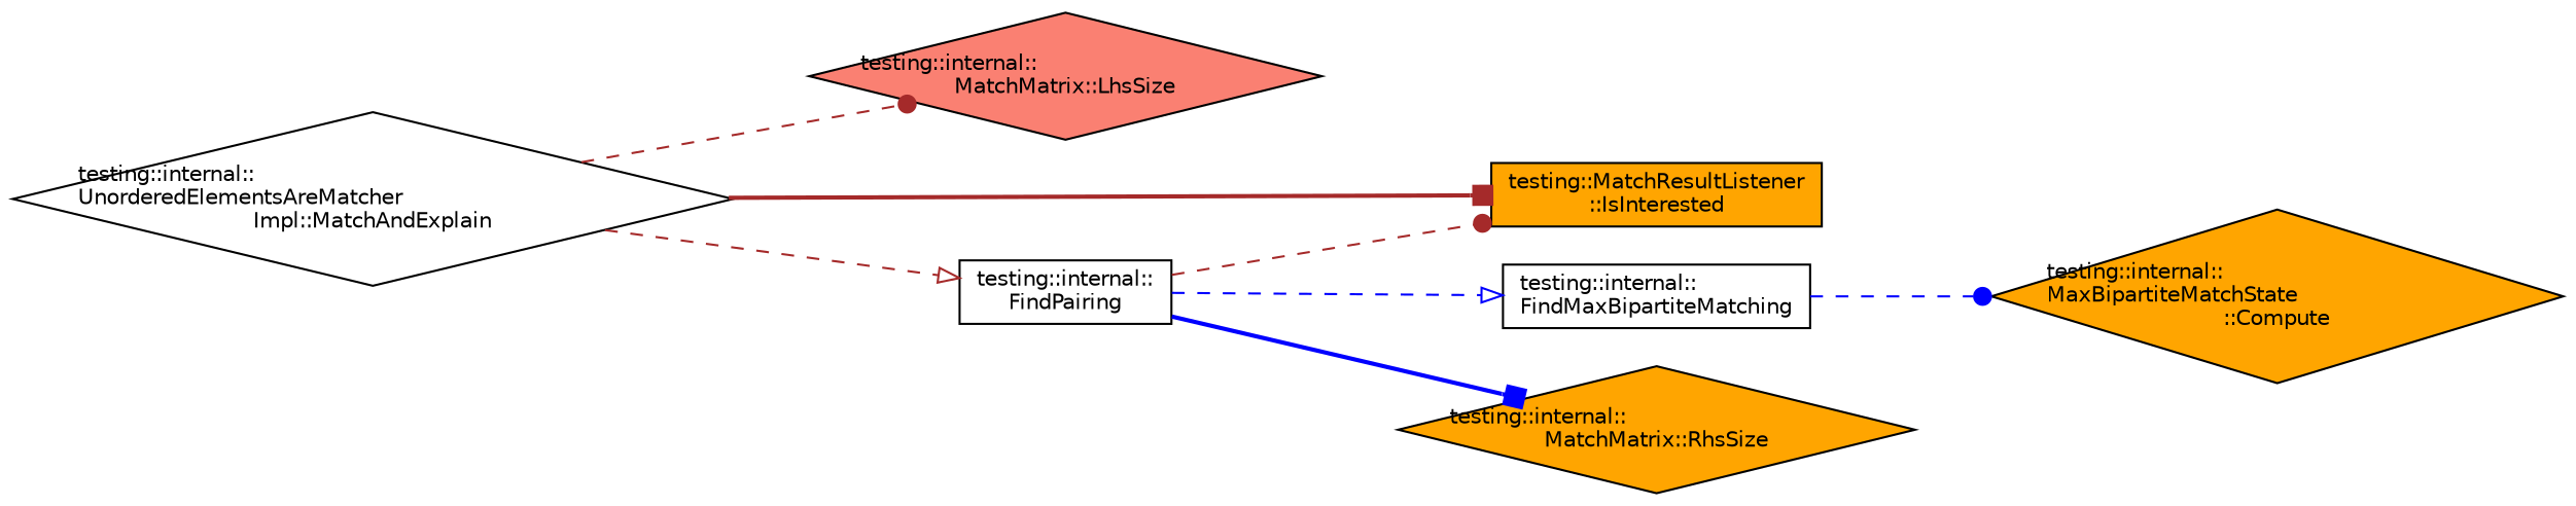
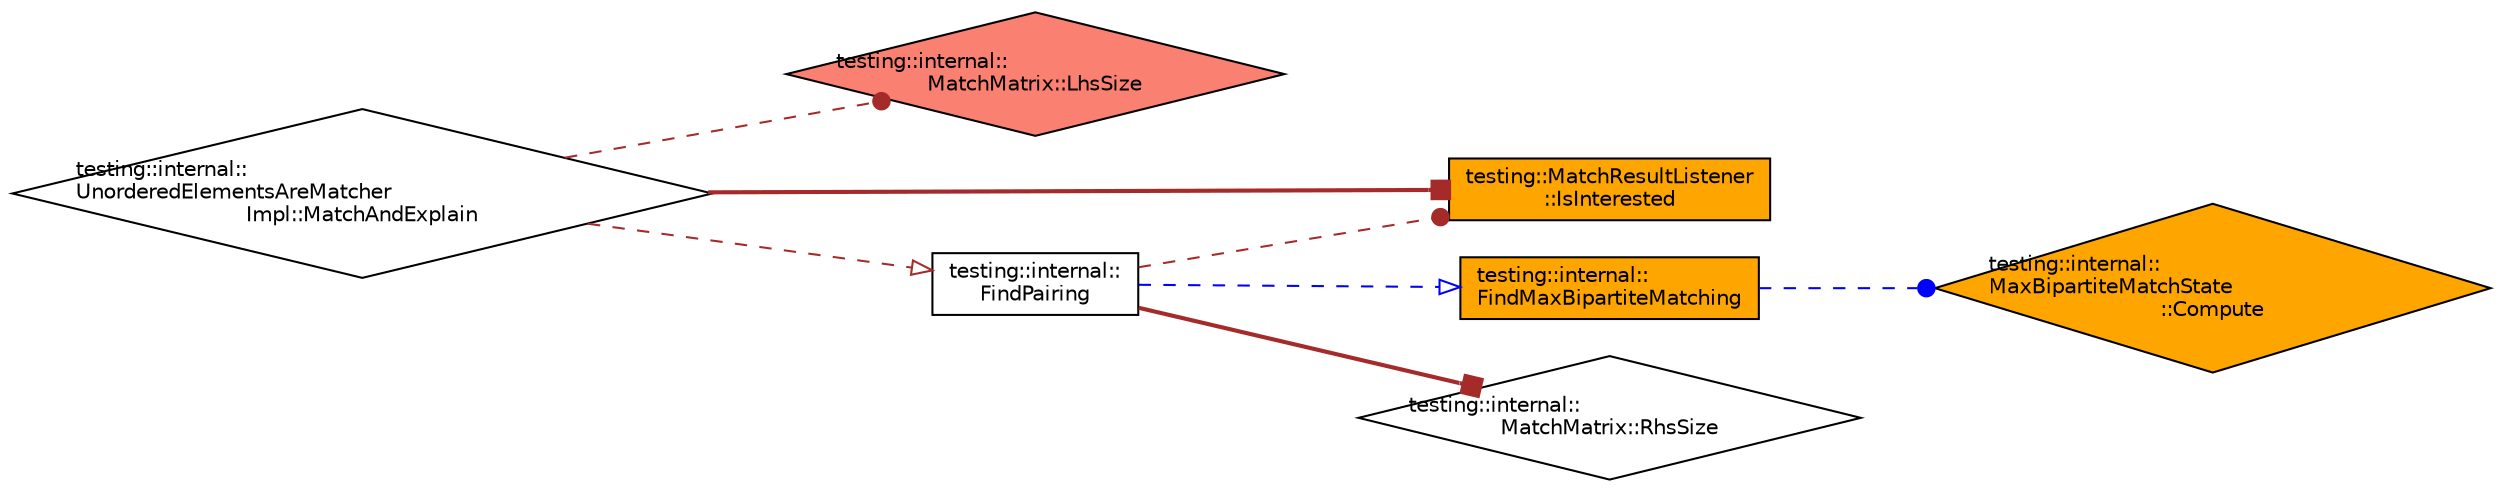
  digraph {
    rankdir=LR
    node [color=black fillcolor=orange fontname=Helvetica fontsize=10 shape=diamond style=filled]
    edge [arrowhead=dot color=brown fontname=Helvetica fontsize=10 labelfontname=Helvetica labelfontsize=10 style=dashed]
    n1 [fillcolor=white fontcolor=black height=0.2 label="testing::internal::\lUnorderedElementsAreMatcher\lImpl::MatchAndExplain" width=0.4]
    n2 [fillcolor=salmon height=0.2 label="testing::internal::\lMatchMatrix::LhsSize" width=0.4]
    n3 [height=0.2 label="testing::MatchResultListener\l::IsInterested" shape=box width=0.4]
    n4 [fillcolor=white height=0.2 label="testing::internal::\lFindPairing" shape=box width=0.4]
-   n5 [fillcolor=white height=0.2 label="testing::internal::\lFindMaxBipartiteMatching" shape=box width=0.4]
-   n6 [height=0.2 label="testing::internal::\lMatchMatrix::RhsSize" width=0.4]
+   n5 [height=0.2 label="testing::internal::\lFindMaxBipartiteMatching" shape=box width=0.4]
+   n6 [fillcolor=white height=0.2 label="testing::internal::\lMatchMatrix::RhsSize" width=0.4]
    n7 [height=0.2 label="testing::internal::\lMaxBipartiteMatchState\l::Compute" width=0.4]
    n1 -> n2
    n1 -> n3 [arrowhead=box style=bold]
    n1 -> n4 [arrowhead=onormal]
    n4 -> n3
    n4 -> n5 [arrowhead=onormal color=blue]
-   n4 -> n6 [arrowhead=box color=blue style=bold]
+   n4 -> n6 [arrowhead=box style=bold]
    n5 -> n7 [color=blue]
  }
